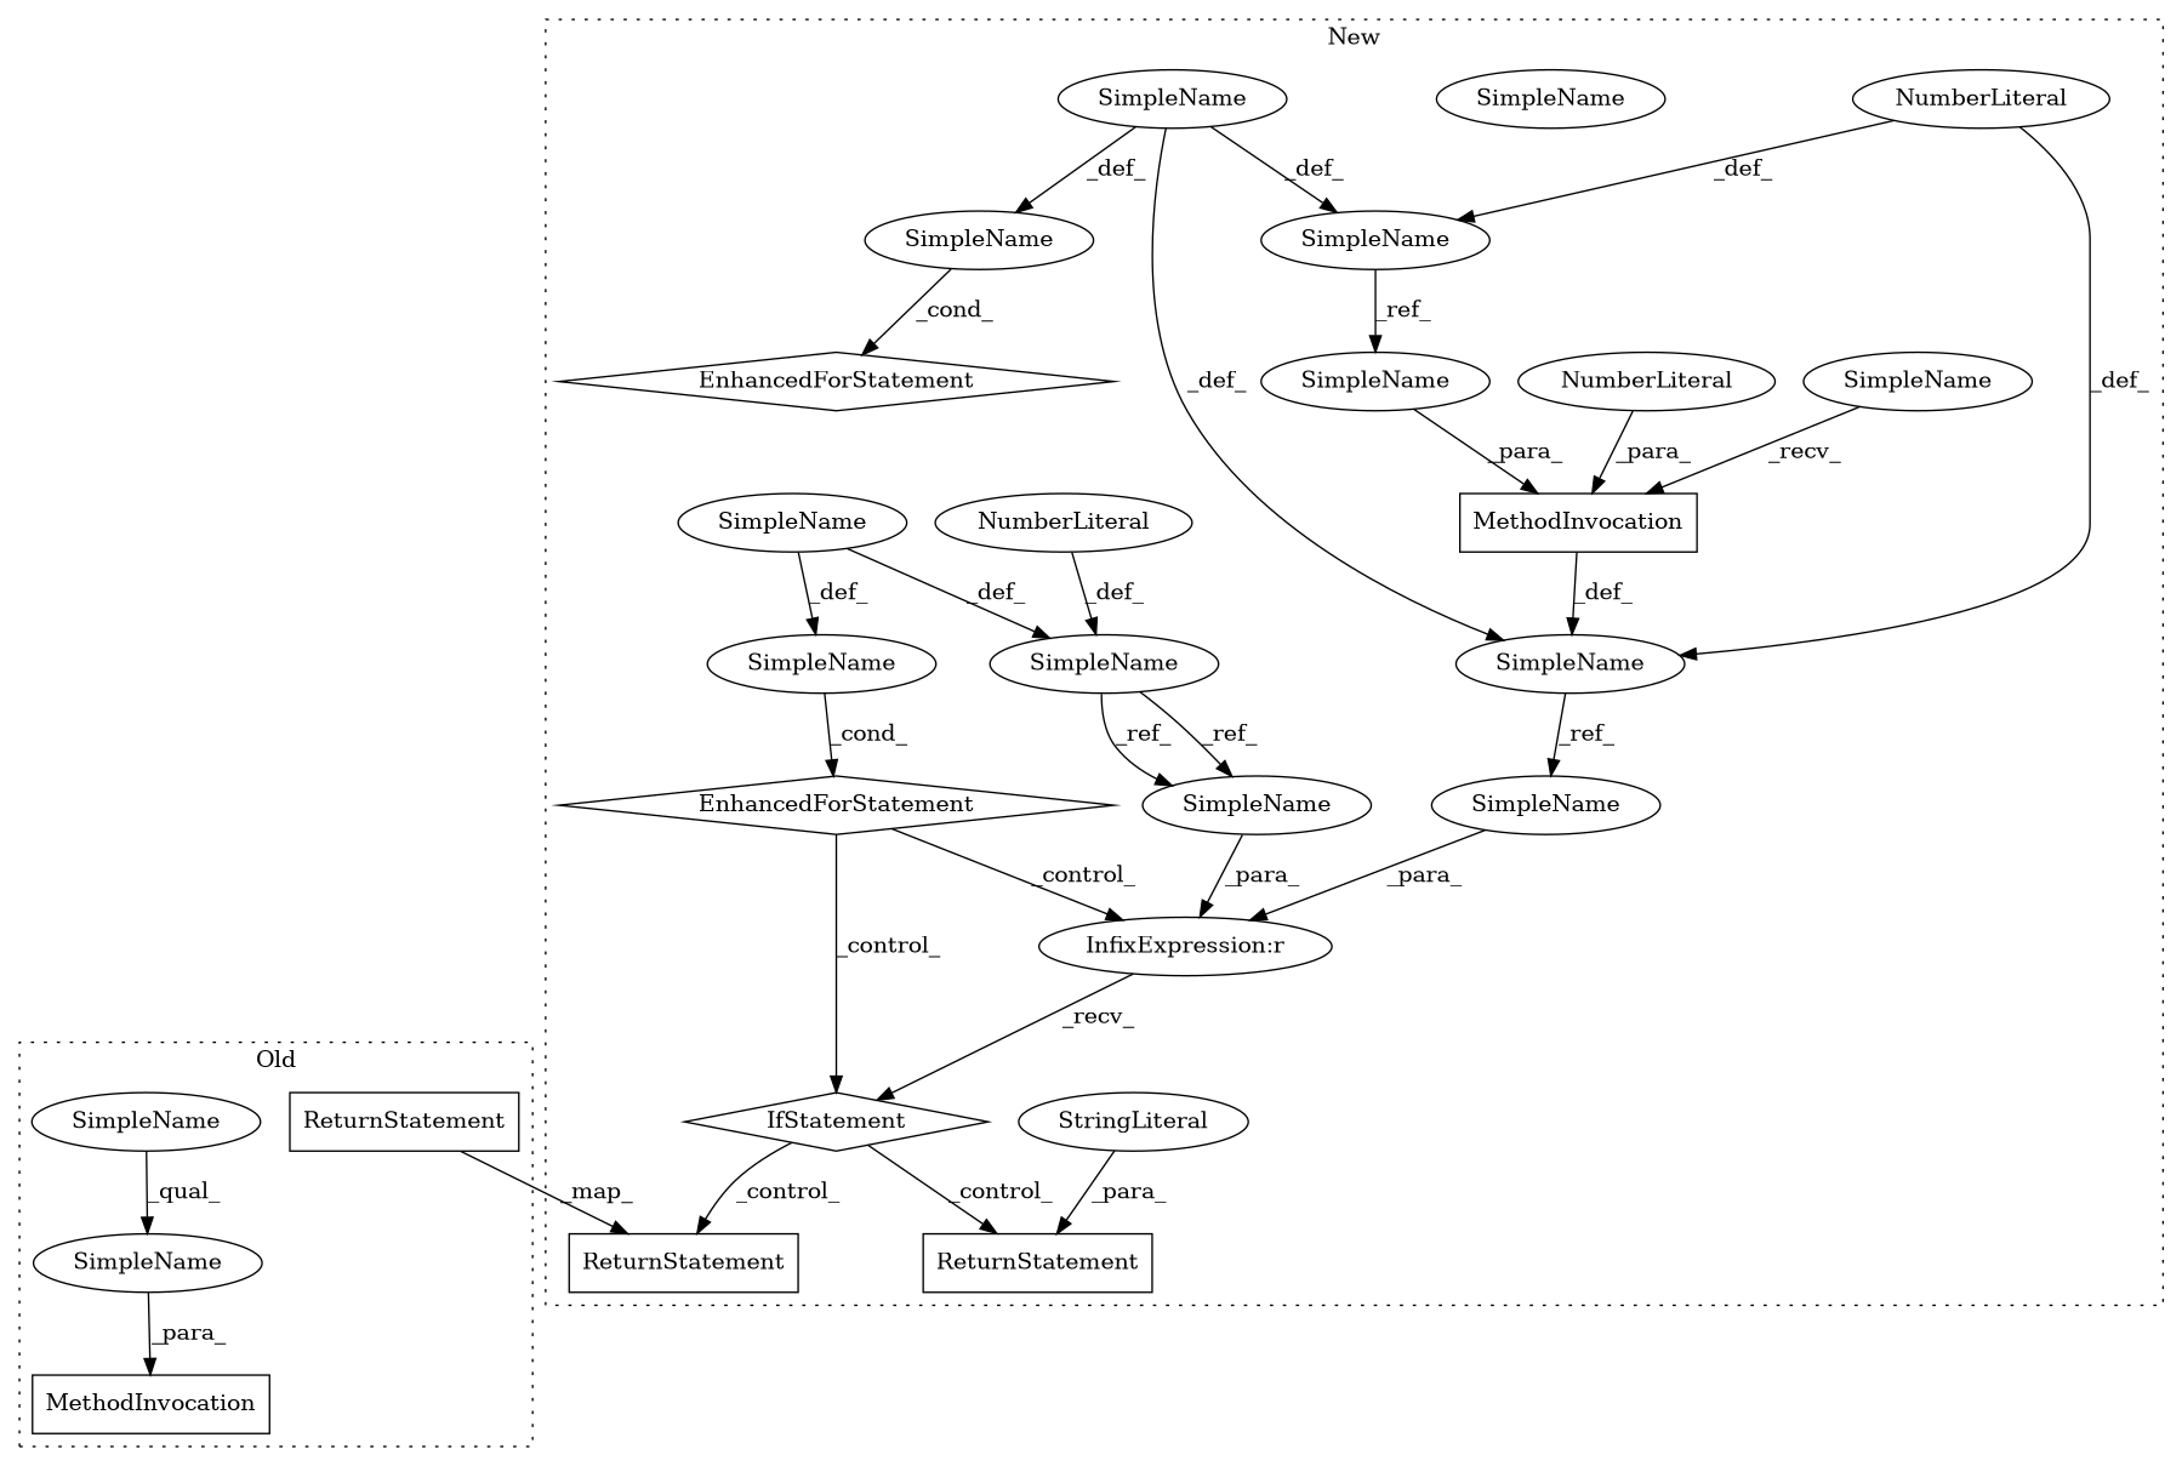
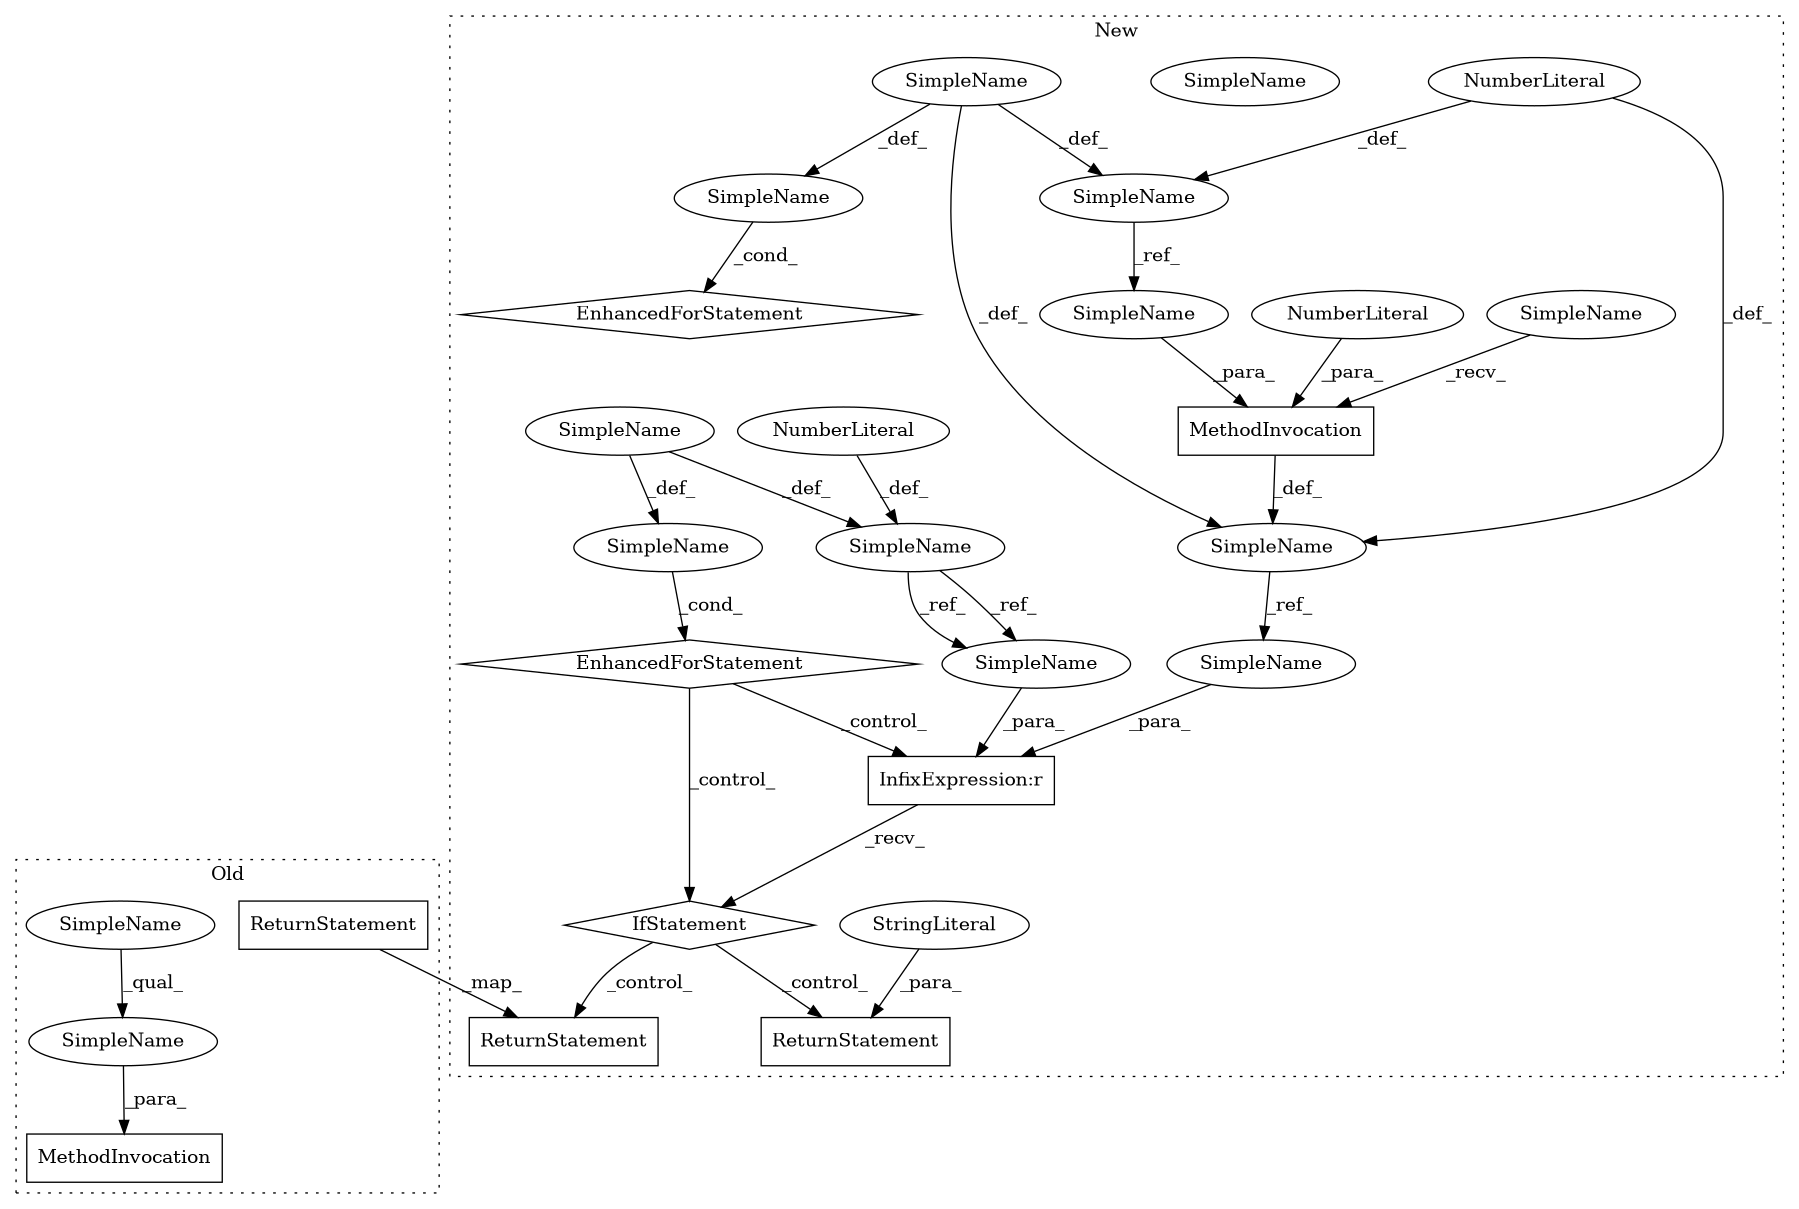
  digraph {
    node [a=42 l=20 s=2058 shape=ellipse]
    n1 [a=32 l="23,1" label=MethodInvocation s="2035,2066" shape=box]
    n2 [a=41 l=7 label=ReturnStatement s=3038 shape=box]
    n3 [l=8 label=SimpleName]
    n4 [l=3 label=SimpleName]
    n5 [a=25 l="4,-37" label=IfStatement s="2104,2143" shape=diamond]
    n6 [a=32 l="6,1" label=MethodInvocation s="1897,1926" shape=box]
    n7 [a=34 l=1 label=NumberLiteral s=1903]
    n8 [a=34 l=1 label=NumberLiteral s=1932]
    n9 [a=34 l=1 label=NumberLiteral s=1699]
    n10 [a=41 l=7 label=ReturnStatement s=3090 shape=box]
    n11 [a=41 l=7 label=ReturnStatement s=3203 shape=box]
    n12 [label=SimpleName s=1797]
    n13 [label=SimpleName s=2108]
    n14 [l=11 label=SimpleName s=1876]
    n15 [l=3 label=SimpleName s=1740]
    n16 [l=6 label=SimpleName s=1747]
    n17 [l=6 label=SimpleName s=1997]
    n18 [label=SimpleName s=1906]
    n19 [l=11 label=SimpleName s=2132]
    n20 [l=6 label=SimpleName s=1890]
    n21 [l=3 label=SimpleName s=1990]
    n22 [label=SimpleName s=2108]
    n23 [label=SimpleName s=2089]
    n24 [a=45 l=4 label=StringLiteral s=3210]
    n25 [a=70 l="-1728,-14" label=EnhancedForStatement s="1727,1753" shape=diamond]
    n26 [a=70 l="-1978,28" label=EnhancedForStatement s="1977,2003" shape=diamond]
-   n27 [a=27 l=4 label="InfixExpression:r" s=2128]
+   n27 [a=27 l=4 label="InfixExpression:r" s=2128 shape=box]
    subgraph cluster_1 {
      label=Old
      style=dotted
      n1
      n2
      n3
      n4
    }
    subgraph cluster_2 {
      label=New
      style=dotted
      n5
      n6
      n7
      n8
      n9
      n10
      n11
      n12
      n13
      n14
      n15
      n16
      n17
      n18
      n19
      n20
      n21
      n22
      n23
      n24
      n25
      n26
      n27
    }
    n2 -> n10 [label=_map_]
    n3 -> n1 [label=_para_]
    n4 -> n3 [label=_qual_]
    n5 -> n10 [label=_control_]
    n5 -> n11 [label=_control_]
    n6 -> n14 [label=_def_]
    n7 -> n6 [label=_para_]
    n8 -> n23 [label=_def_]
    n9 -> n12 [label=_def_]
    n9 -> n14 [label=_def_]
    n12 -> n18 [label=_ref_]
    n14 -> n19 [label=_ref_]
    n15 -> n25 [label=_cond_]
    n16 -> n12 [label=_def_]
    n16 -> n14 [label=_def_]
    n16 -> n15 [label=_def_]
    n17 -> n21 [label=_def_]
    n17 -> n23 [label=_def_]
    n18 -> n6 [label=_para_]
    n19 -> n27 [label=_para_]
    n20 -> n6 [label=_recv_]
    n21 -> n26 [label=_cond_]
    n22 -> n27 [label=_para_]
    n23 -> n22 [label=_ref_]
    n23 -> n22 [label=_ref_]
    n24 -> n11 [label=_para_]
    n26 -> n5 [label=_control_]
    n26 -> n27 [label=_control_]
    n27 -> n5 [label=_recv_]
  }
